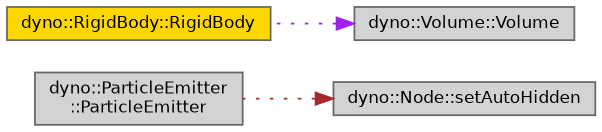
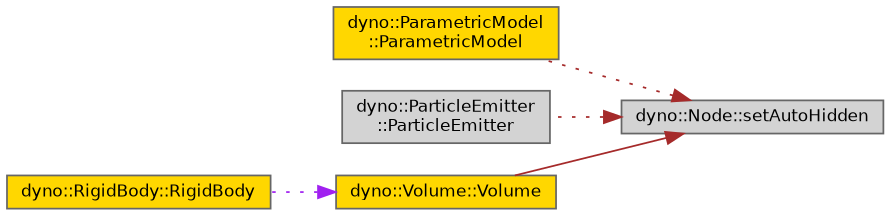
  digraph {
    rankdir=RL
    node [color=grey40 fillcolor=gold fontname=Helvetica fontsize=10 shape=box style=filled]
    edge [color=brown dir=back fontname=Helvetica fontsize=10 labelfontname=Helvetica labelfontsize=10 style=dotted]
    n1 [color=gray40 fillcolor=lightgrey fontcolor=black height=0.2 label="dyno::Node::setAutoHidden" width=0.4]
+   n2 [height=0.2 label="dyno::ParametricModel\l::ParametricModel" width=0.4]
    n3 [fillcolor=lightgrey height=0.2 label="dyno::ParticleEmitter\l::ParticleEmitter" width=0.4]
-   n4 [fillcolor=lightgrey height=0.2 label="dyno::Volume::Volume" width=0.4]
+   n4 [height=0.2 label="dyno::Volume::Volume" width=0.4]
    n5 [height=0.2 label="dyno::RigidBody::RigidBody" width=0.4]
+   n1 -> n2
    n1 -> n3
+   n1 -> n4 [style=solid]
    n4 -> n5 [color=purple]
  }
